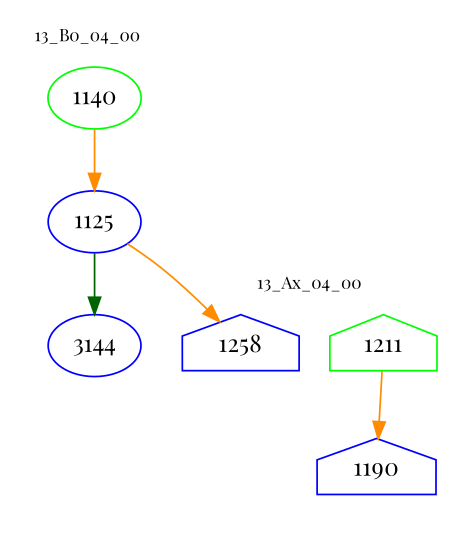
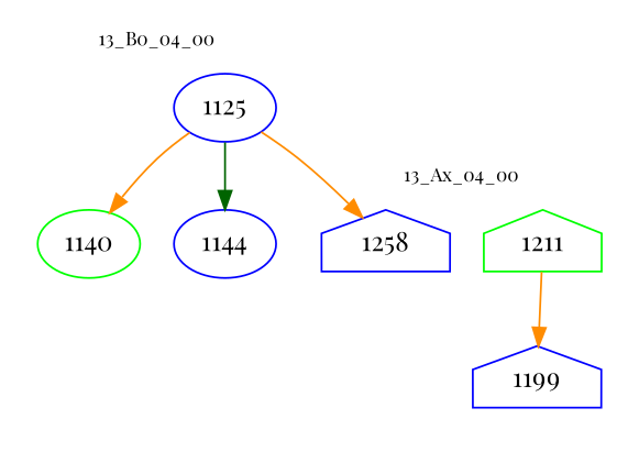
  digraph {
    fontname="Playfair Display"
    node [color=blue fontname="Playfair Display" shape=house]
    edge [color=darkorange fontname="Playfair Display"]
    n1 [color=green label=1211]
-   n2 [label=1190]
+   n2 [label=1199]
    n3 [label=1258]
    n4 [color=green label=1140 shape=ellipse]
    n5 [label=1125 shape=ellipse]
-   n6 [label=3144 shape=ellipse]
+   n6 [label=1144 shape=ellipse]
    subgraph cluster_1 {
      color=white
      fontsize=10
      label="13_Ax_04_00"
      n1
      n2
      n3
    }
    subgraph cluster_2 {
      color=white
      fontsize=10
      label="13_B0_04_00"
      n4
      n5
      n6
    }
    n1 -> n2
-   n4 -> n5
+   n5 -> n4
    n5 -> n3
    n5 -> n6 [color=darkgreen]
  }
